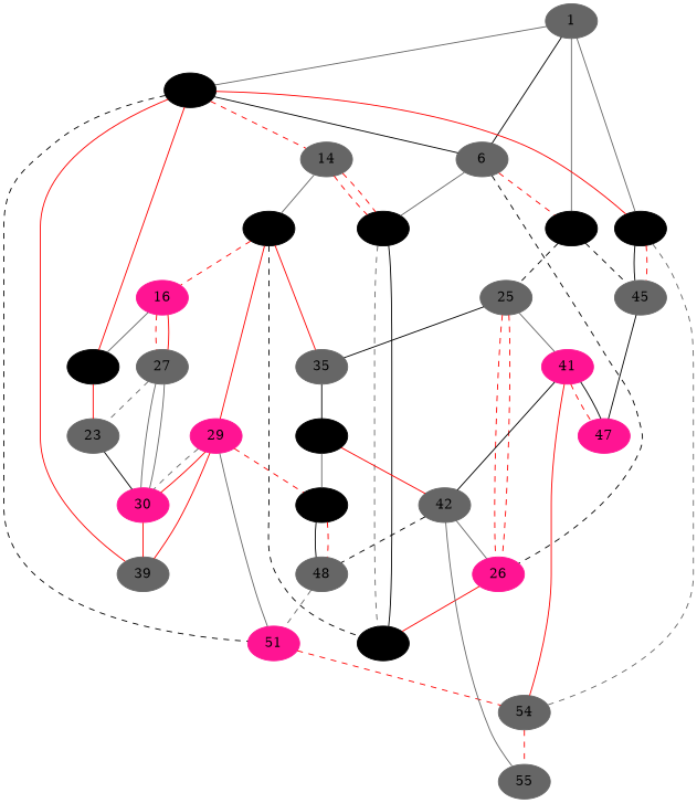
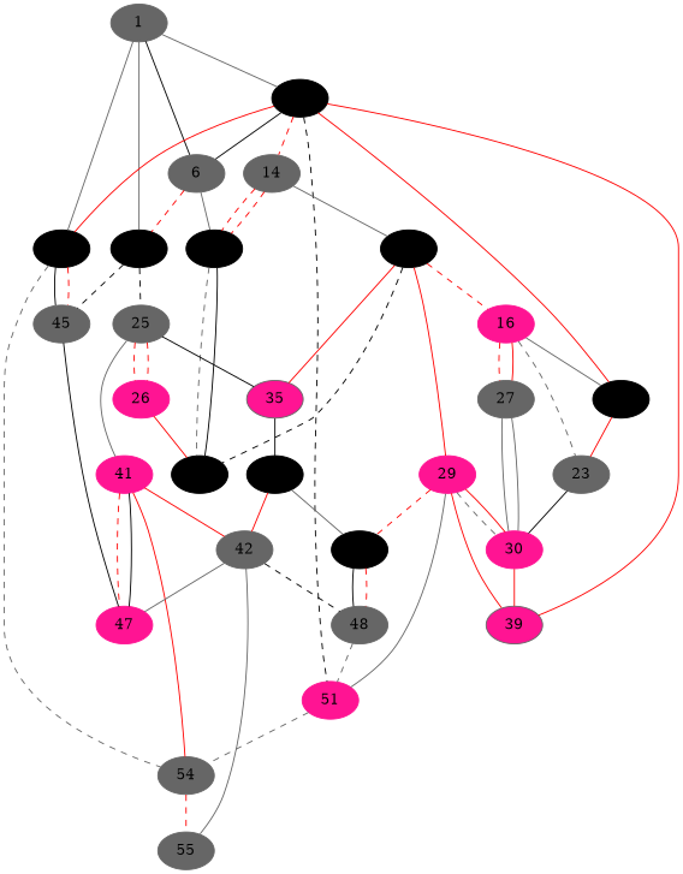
  graph {
    node [color=gray40 style=filled]
    edge [color=red style=solid]
    1 [super="+8+2"]
    3 [color=black super="+4+40"]
    6 [super="+7+12"]
    10 [color=black super="+13"]
    44 [color=black]
    14
    18 [color=black super="+21"]
-   39
+   39 [fillcolor=deeppink]
    51 [color=deeppink super="+58"]
    20 [color=black]
    26 [color=deeppink]
    25 [super="+34"]
    45 [super="+46"]
    54 [super="+56"]
    15 [color=black super="+28"]
    23
    31 [color=black]
-   35
+   35 [fillcolor=deeppink]
    41 [color=deeppink]
    47 [color=deeppink]
    16 [color=deeppink super="+17"]
    29 [color=deeppink super="+38"]
    27
    30 [color=deeppink super="+33"]
    37 [color=black]
    36 [color=black]
    42 [super="+43+52"]
    48 [super="+50"]
    55
    1 -- 3 [color=gray40]
    1 -- 6 [color=black]
    1 -- 10 [color=gray40 weight=2]
    1 -- 44 [color=gray40]
    3 -- 6 [color=black]
    3 -- 44
    3 -- 14 [style=dashed]
    3 -- 18 [weight=2]
    3 -- 39
    3 -- 51 [color=black style=dashed]
    6 -- 10 [style=dashed]
    6 -- 20 [color=gray40]
-   6 -- 26 [color=black style=dashed]
    10 -- 25 [color=black style=dashed]
    10 -- 45 [color=black style=dashed]
    44 -- 45 [color=black]
    44 -- 45 [style=dashed]
    44 -- 54 [color=gray40 style=dashed]
    14 -- 20 [style=dashed]
    14 -- 20 [style=dashed]
    14 -- 15 [color=gray40]
    18 -- 23
-   51 -- 54 [style=dashed]
+   51 -- 54 [color=gray40 style=dashed]
    20 -- 31 [color=gray40 style=dashed]
    20 -- 31 [color=black]
    26 -- 31
    25 -- 26 [style=dashed]
    25 -- 26 [style=dashed]
    25 -- 35 [color=black]
    25 -- 41 [color=gray40]
    45 -- 47 [color=black]
    54 -- 55 [style=dashed weight=2]
    15 -- 31 [color=black style=dashed]
    15 -- 35
    15 -- 16 [style=dashed]
    15 -- 29
    23 -- 30 [color=black]
    35 -- 36 [color=black]
    41 -- 54
    41 -- 47 [style=dashed]
    41 -- 47 [color=black]
-   41 -- 42 [color=black]
+   41 -- 42
    16 -- 18 [color=gray40]
-   27 -- 23 [color=gray40 style=dashed]
+   16 -- 23 [color=gray40 style=dashed]
    16 -- 27 [style=dashed weight=2]
    16 -- 27
    29 -- 39
    29 -- 51 [color=gray40]
    29 -- 30 [color=gray40 style=dashed]
    29 -- 30
    29 -- 37 [style=dashed]
    27 -- 30 [color=gray40]
    27 -- 30 [color=gray40]
    30 -- 39
    37 -- 48 [color=black]
    37 -- 48 [style=dashed]
    36 -- 37 [color=gray40]
    36 -- 42
-   42 -- 26 [color=gray40]
+   42 -- 47 [color=gray40]
    42 -- 48 [color=black style=dashed weight=2]
    42 -- 55 [color=gray40]
    48 -- 51 [color=gray40 style=dashed]
  }
